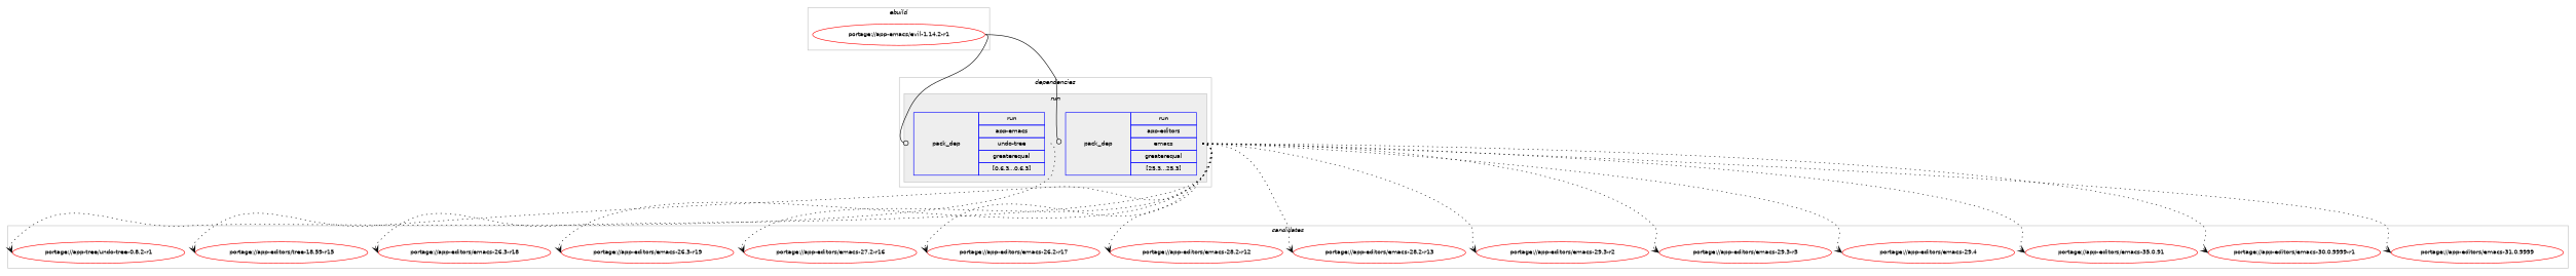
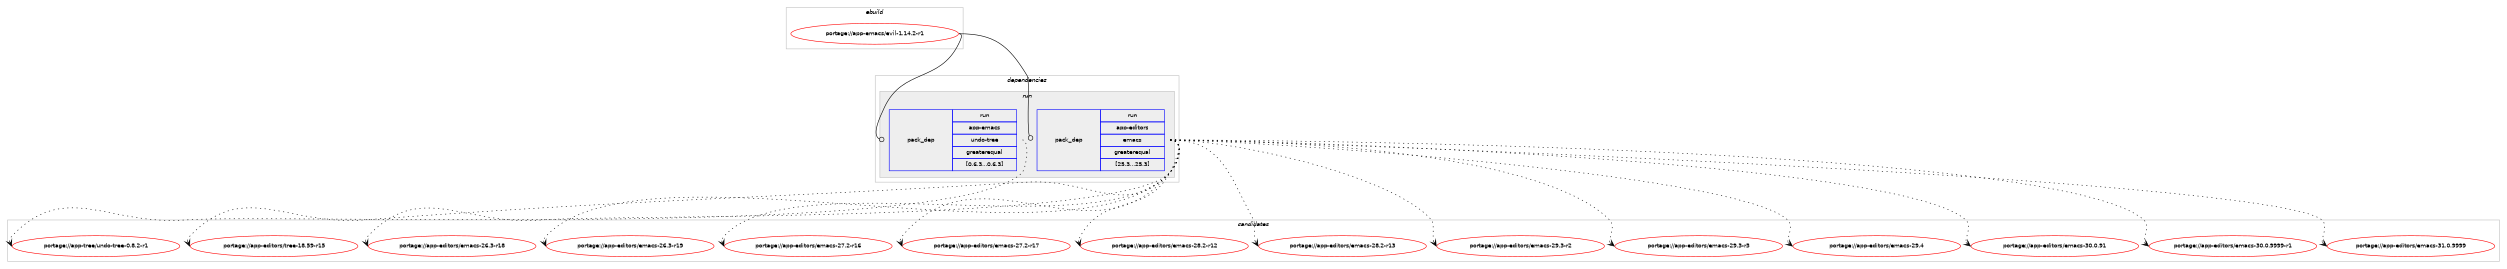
  digraph {
    compound=true
    concentrate=true
    fontname=Helvetica
    fontsize=10
    newrank=true
    rankdir=TB
    ranksep=1.5
    node [color=red fontname=Helvetica fontsize=10]
    edge [arrowhead=vee headport=w style=dotted tailport=e weight=100]
    n1 [label="portage://app-emacs/evil-1.14.2-r1" width=4]
    n2 [color=blue label=<<TABLE BORDER="0" CELLBORDER="1" CELLSPACING="0" CELLPADDING="4" WIDTH="220"><TR><TD ROWSPAN="6" CELLPADDING="30">pack_dep</TD></TR><TR><TD WIDTH="110">run</TD></TR><TR><TD>app-editors</TD></TR><TR><TD>emacs</TD></TR><TR><TD>greaterequal</TD></TR><TR><TD>[25.3,,,25.3]</TD></TR></TABLE>> shape=none]
    n3 [color=blue label=<<TABLE BORDER="0" CELLBORDER="1" CELLSPACING="0" CELLPADDING="4" WIDTH="220"><TR><TD ROWSPAN="6" CELLPADDING="30">pack_dep</TD></TR><TR><TD WIDTH="110">run</TD></TR><TR><TD>app-emacs</TD></TR><TR><TD>undo-tree</TD></TR><TR><TD>greaterequal</TD></TR><TR><TD>[0.6.3,,,0.6.3]</TD></TR></TABLE>> shape=none]
    n4 [label="portage://app-editors/emacs-31.0.9999" width=4]
    n5 [label="portage://app-editors/emacs-30.0.9999-r1" width=4]
-   n6 [label="portage://app-editors/emacs-35.0.91" width=4]
+   n6 [label="portage://app-editors/emacs-30.0.91" width=4]
    n7 [label="portage://app-editors/emacs-29.4" width=4]
    n8 [label="portage://app-editors/emacs-29.3-r3" width=4]
    n9 [label="portage://app-editors/emacs-29.3-r2" width=4]
    n10 [label="portage://app-editors/emacs-28.2-r13" width=4]
    n11 [label="portage://app-editors/emacs-28.2-r12" width=4]
-   n12 [label="portage://app-editors/emacs-26.2-r17" width=4]
+   n12 [label="portage://app-editors/emacs-27.2-r17" width=4]
    n13 [label="portage://app-editors/emacs-27.2-r16" width=4]
    n14 [label="portage://app-editors/emacs-26.3-r19" width=4]
    n15 [label="portage://app-editors/emacs-26.3-r18" width=4]
    n16 [label="portage://app-editors/tree-18.59-r15" width=4]
    n17 [label="portage://app-tree/undo-tree-0.8.2-r1" width=4]
    subgraph cluster_1 {
      color=gray
      label=<<i>ebuild</i>>
      n1
    }
    subgraph cluster_2 {
      color=gray
      label=<<i>dependencies</i>>
      subgraph cluster_3 {
        color=gray
        fillcolor="#eeeeee"
        label=<<i>compile</i>>
        style=filled
      }
      subgraph cluster_4 {
        color=gray
        fillcolor="#eeeeee"
        label=<<i>compile and run</i>>
        style=filled
      }
      subgraph cluster_5 {
        color=gray
        fillcolor="#eeeeee"
        label=<<i>run</i>>
        style=filled
        subgraph sub_6 {
          color=gray
          fillcolor="#eeeeee"
          label=<<i>run</i>>
          style=filled
          n2
        }
        subgraph sub_7 {
          color=gray
          fillcolor="#eeeeee"
          label=<<i>run</i>>
          style=filled
          n3
        }
      }
    }
    subgraph cluster_8 {
      color=gray
      label=<<i>candidates</i>>
      rank=same
      subgraph sub_9 {
        color=black
        label=<<i>candidates</i>>
        nodesep=1
        rank=same
        n4
        n5
        n6
        n7
        n8
        n9
        n10
        n11
        n12
        n13
        n14
        n15
        n16
      }
      subgraph sub_10 {
        color=black
        label=<<i>candidates</i>>
        nodesep=1
        rank=same
        n17
      }
    }
    n1 -> n2 [arrowhead=odot style=solid weight=20]
    n1 -> n3 [arrowhead=odot style=solid weight=20]
    n2 -> n4
    n2 -> n5
    n2 -> n6
    n2 -> n7
    n2 -> n8
    n2 -> n9
    n2 -> n10
    n2 -> n11
    n2 -> n12
    n2 -> n13
    n2 -> n14
    n2 -> n15
    n2 -> n16
    n3 -> n17
  }
